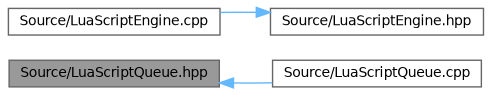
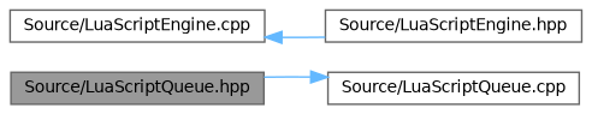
  digraph {
    rankdir=LR
    node [color=grey40 fillcolor=white fontname=Helvetica fontsize=10 shape=box style=filled]
    edge [color=steelblue1 dir=back fontname=Helvetica fontsize=10 labelfontname=Helvetica labelfontsize=10 style=solid]
    n1 [color=gray40 fillcolor=grey60 fontcolor=black height=0.2 label="Source/LuaScriptQueue.hpp" width=0.4]
    n2 [height=0.2 label="Source/LuaScriptQueue.cpp" width=0.4]
    n3 [height=0.2 label="Source/LuaScriptEngine.cpp" width=0.4]
    n4 [height=0.2 label="Source/LuaScriptEngine.hpp" width=0.4]
-   n1 -> n2
-   n4 -> n3
+   n2 -> n1
+   n3 -> n4
  }
